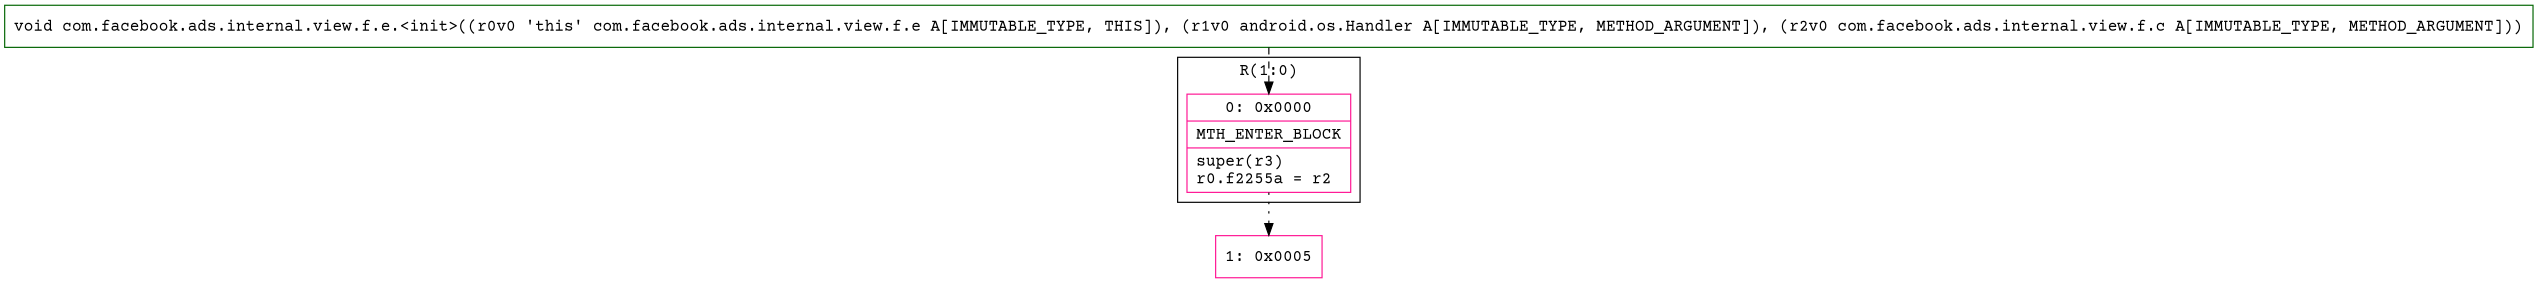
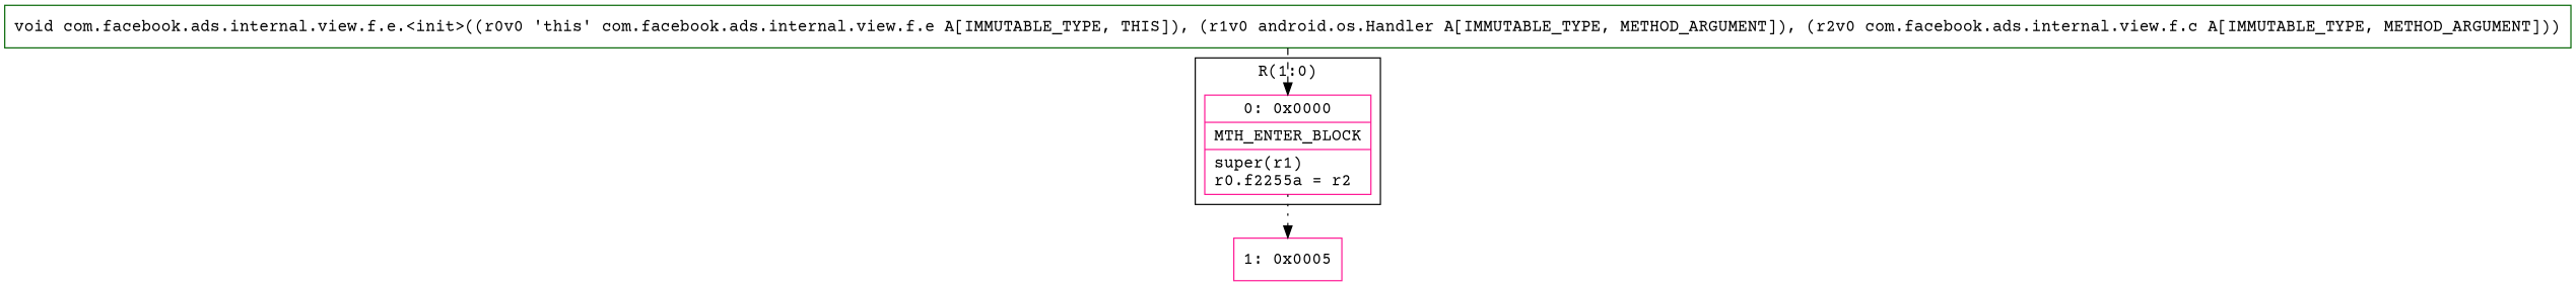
  digraph {
    fontname="Courier Prime"
    node [color=deeppink shape=record fontname="Courier Prime"]
    edge [fontname="Courier Prime"]
-   n1 [label="{0\:\ 0x0000|MTH_ENTER_BLOCK\l|super(r3)\lr0.f2255a = r2\l}"]
+   n1 [label="{0\:\ 0x0000|MTH_ENTER_BLOCK\l|super(r1)\lr0.f2255a = r2\l}"]
    n2 [label="{1\:\ 0x0005}"]
    n3 [label="{void com.facebook.ads.internal.view.f.e.\<init\>((r0v0 'this' com.facebook.ads.internal.view.f.e A[IMMUTABLE_TYPE, THIS]), (r1v0 android.os.Handler A[IMMUTABLE_TYPE, METHOD_ARGUMENT]), (r2v0 com.facebook.ads.internal.view.f.c A[IMMUTABLE_TYPE, METHOD_ARGUMENT])) }" color=darkgreen]
    subgraph cluster_1 {
      label="R(1:0)"
      n1
    }
    n1 -> n2 [style=dotted]
    n3 -> n1 [style=dashed]
  }
